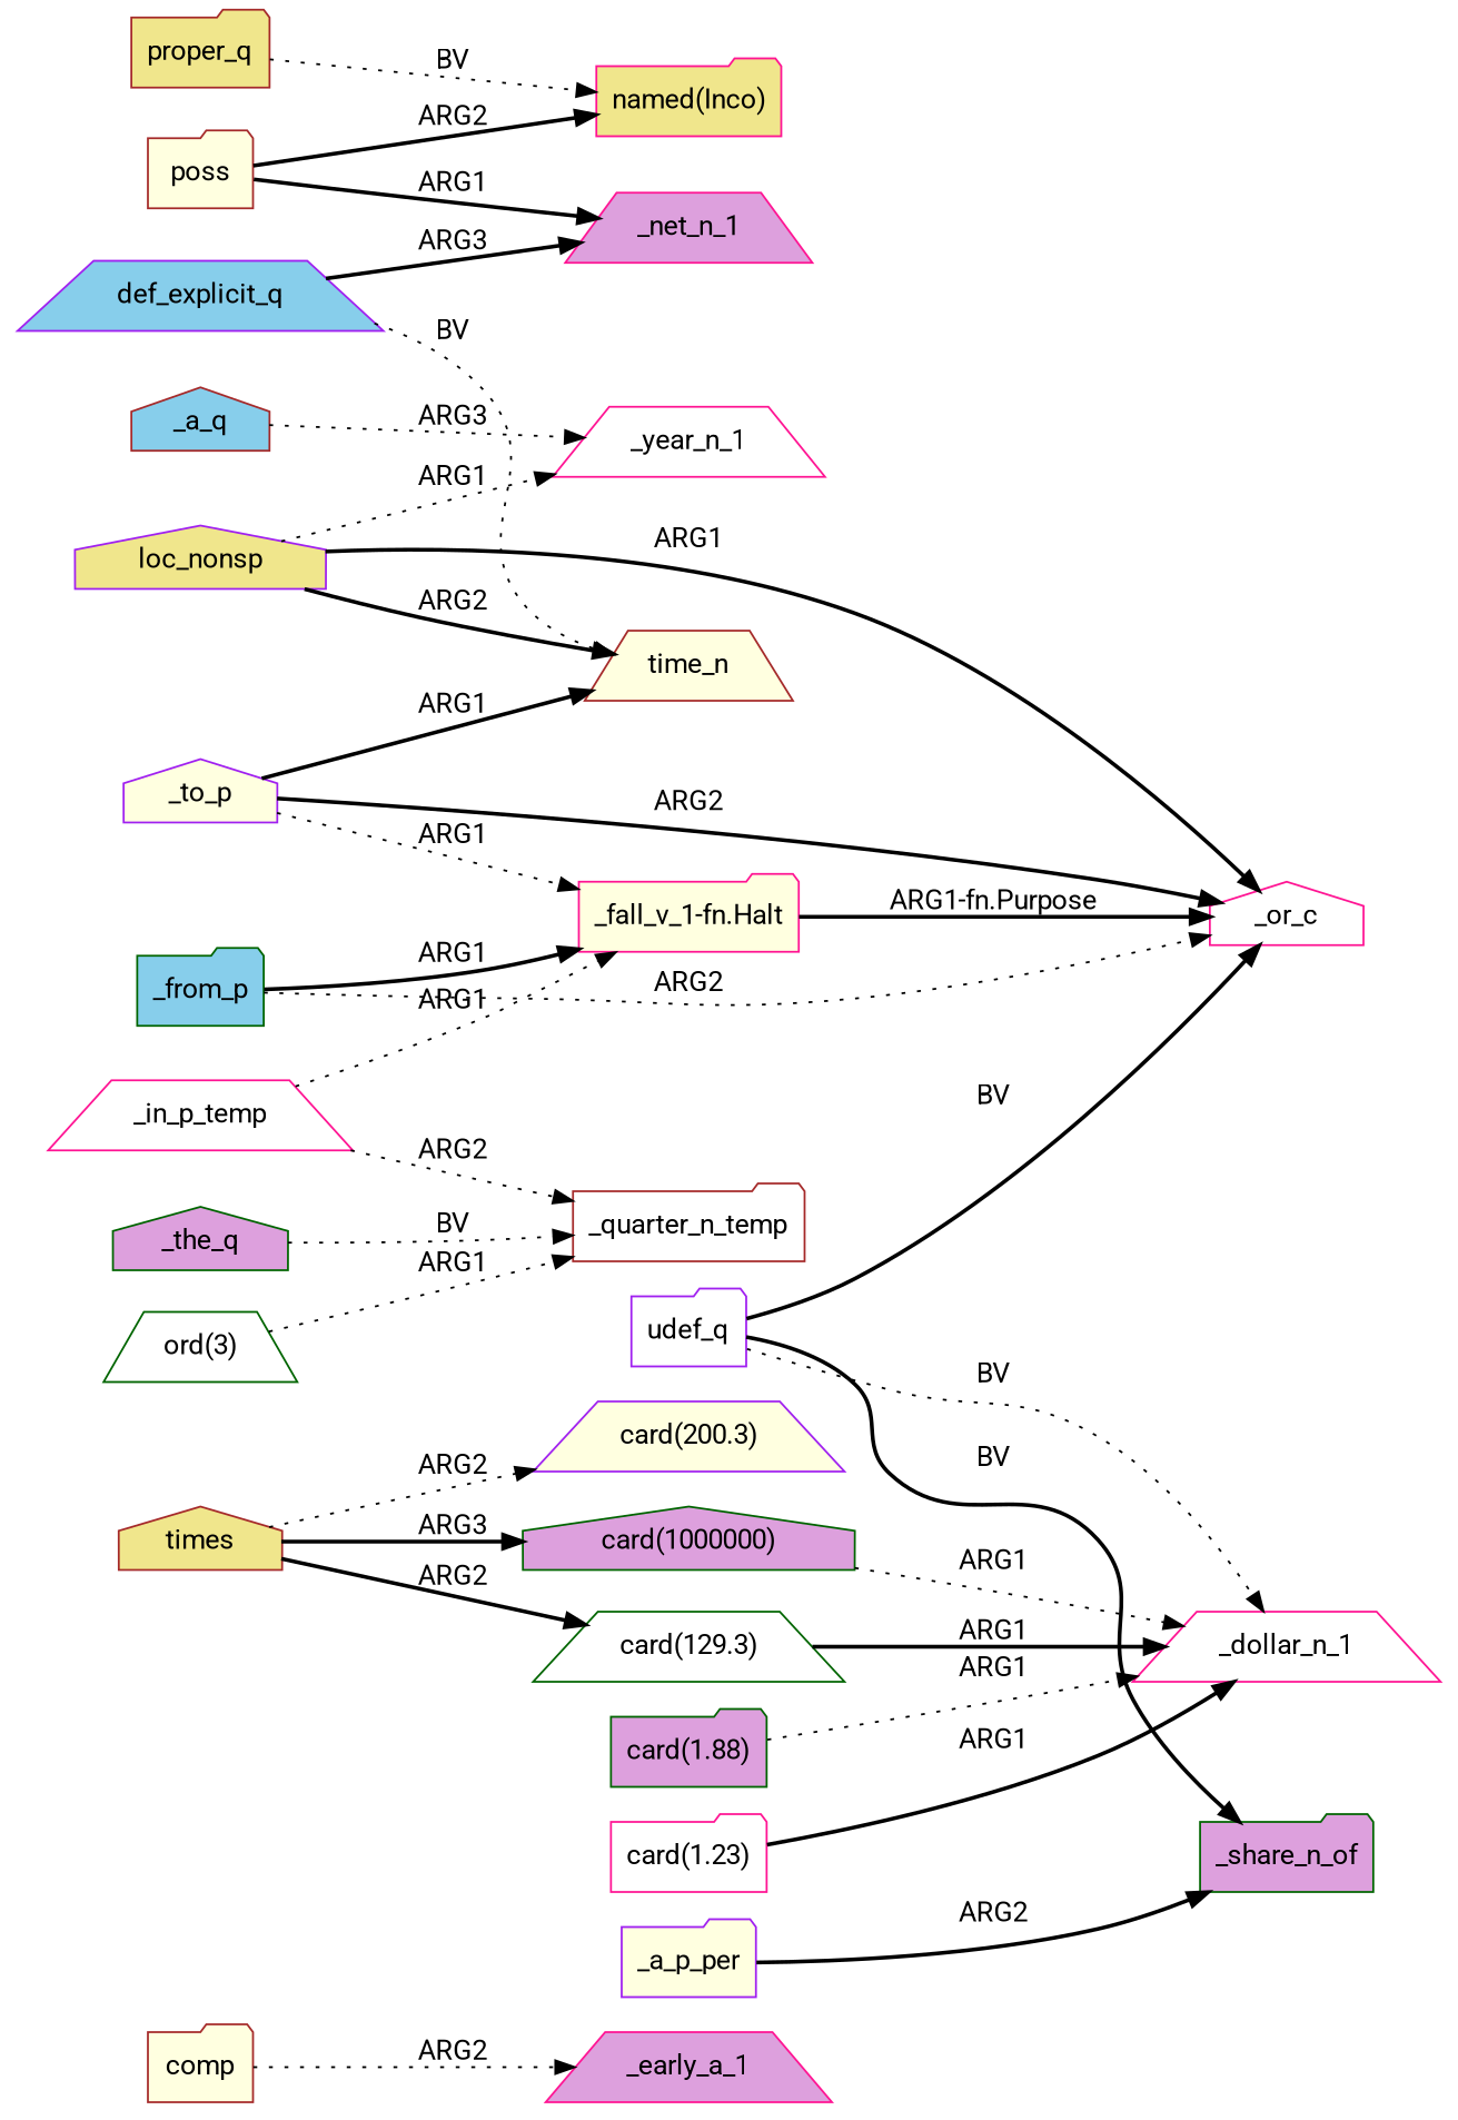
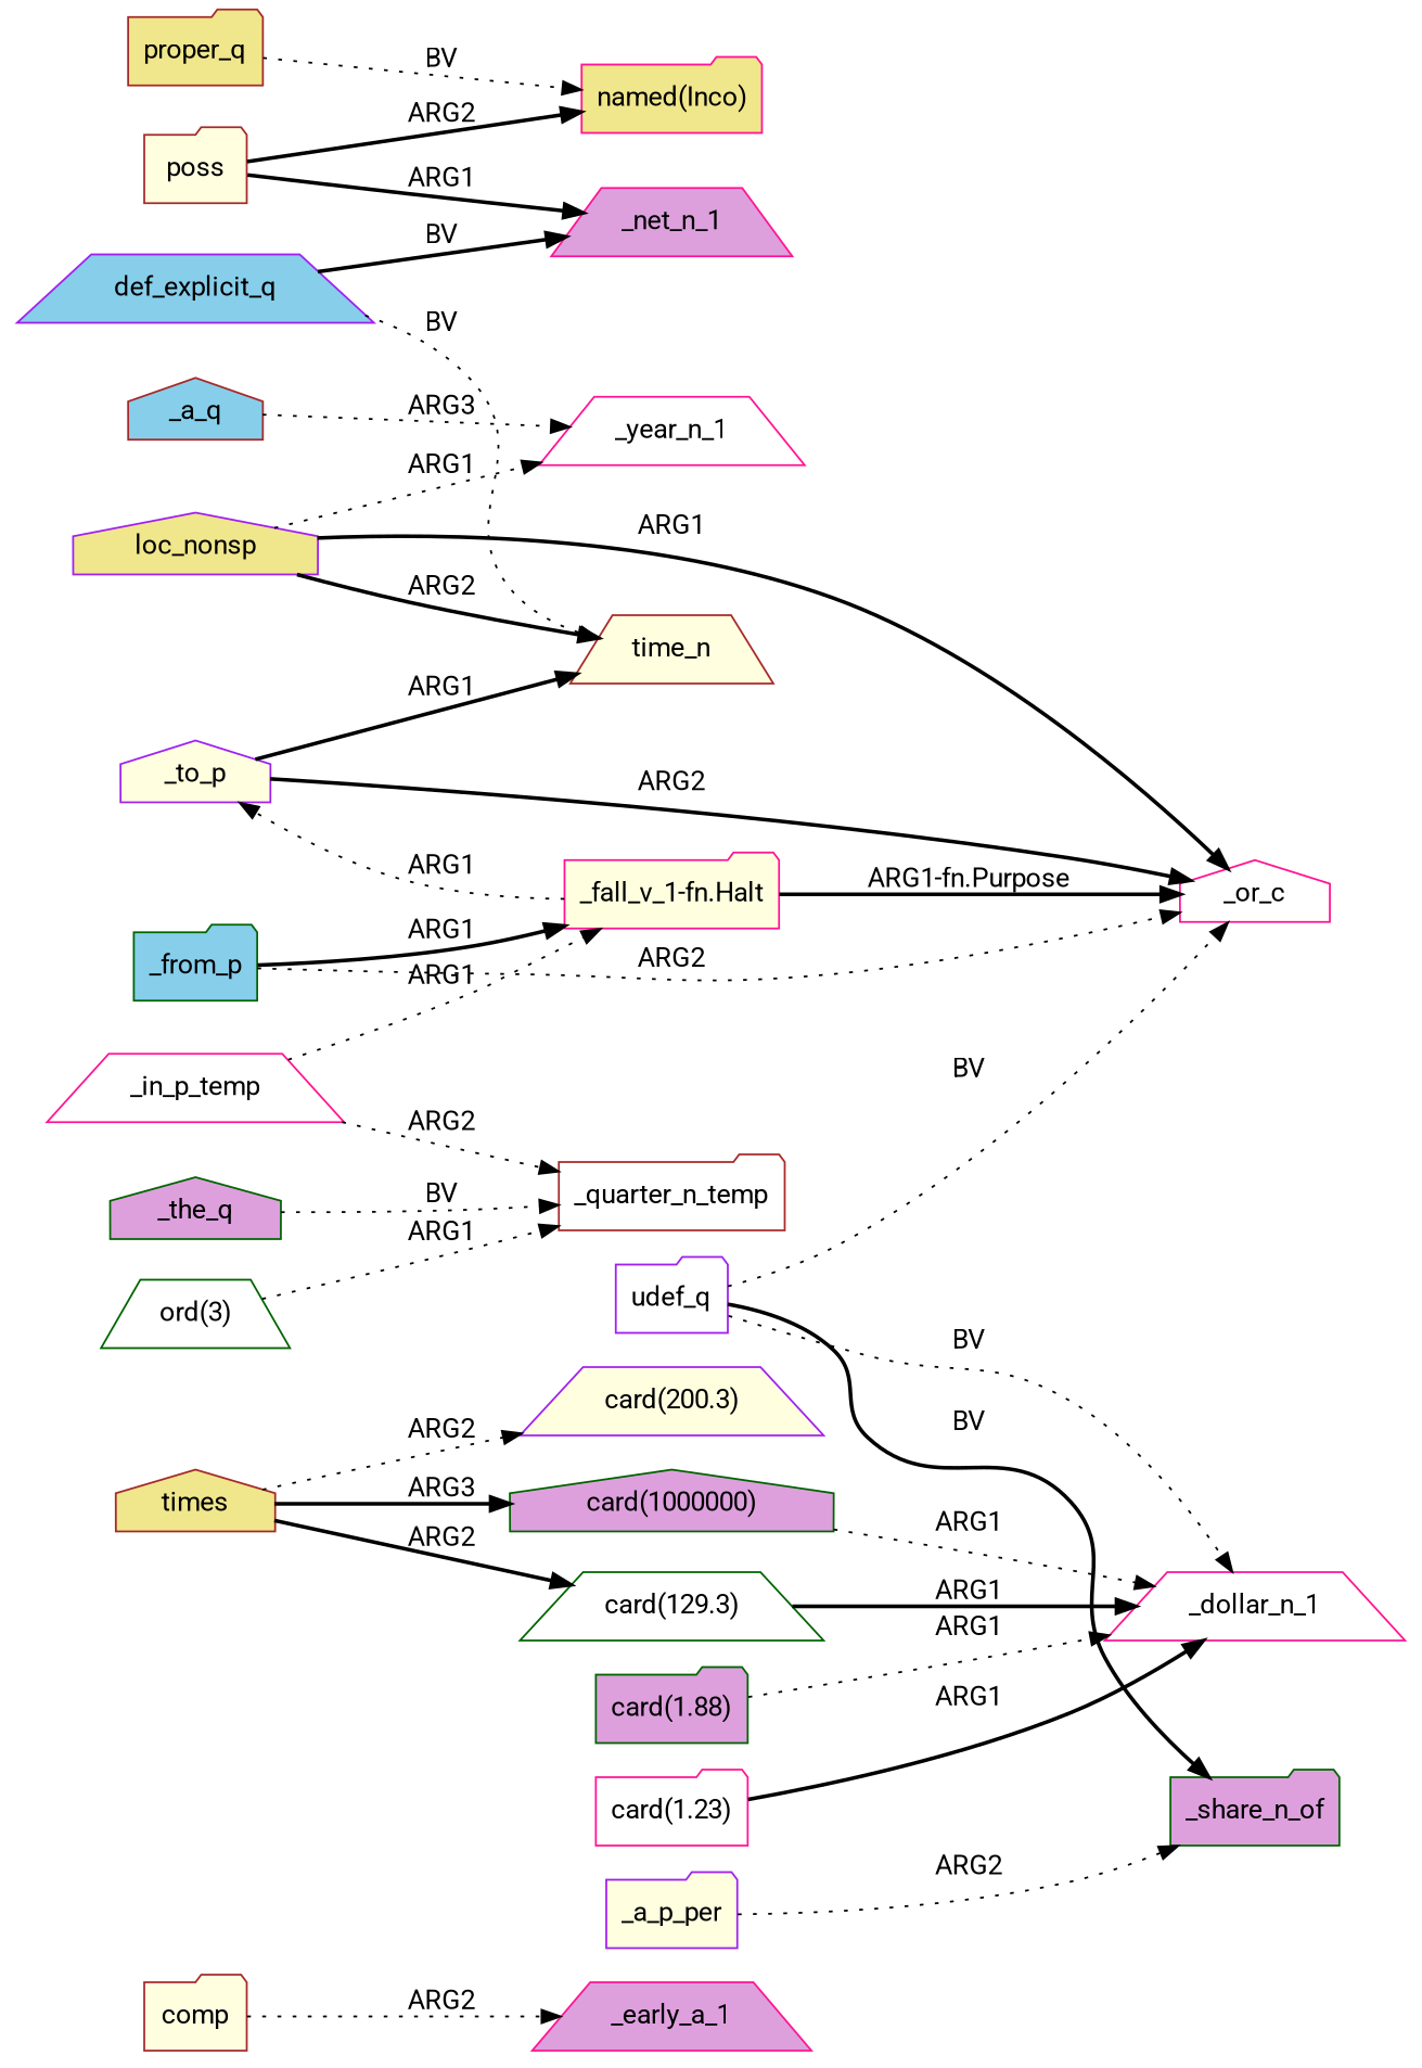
  digraph {
    fontname=Roboto
    rankdir=LR
    node [color=deeppink fillcolor=white fontname=Roboto shape=folder style=filled]
    edge [fontname=Roboto style=bold]
    _early_a_1 [fillcolor=plum shape=trapezium]
    time_n [color=brown fillcolor=lightyellow shape=trapezium]
    def_explicit_q [color=purple fillcolor=skyblue shape=trapezium]
    _net_n_1 [fillcolor=plum shape=trapezium]
    _to_p [color=purple fillcolor=lightyellow shape=house]
    _or_c [shape=house]
    "_fall_v_1-fn.Halt" [fillcolor=lightyellow]
    _in_p_temp [shape=trapezium]
    _quarter_n_temp [color=brown]
    "ord(3)" [color=darkgreen shape=trapezium]
    loc_nonsp [color=purple fillcolor=khaki shape=house]
    _year_n_1 [shape=trapezium]
    _the_q [color=darkgreen fillcolor=plum shape=house]
    times [color=brown fillcolor=khaki shape=house]
    "card(1000000)" [color=darkgreen fillcolor=plum shape=house]
    "card(129.3)" [color=darkgreen shape=trapezium]
    "card(200.3)" [color=purple fillcolor=lightyellow shape=trapezium]
    _dollar_n_1 [shape=trapezium]
    comp [color=brown fillcolor=lightyellow]
    _a_q [color=brown fillcolor=skyblue shape=house]
    udef_q [color=purple]
    _share_n_of [color=darkgreen fillcolor=plum]
    _a_p_per [color=purple fillcolor=lightyellow]
    "card(1.23)"
    _from_p [color=darkgreen fillcolor=skyblue]
    proper_q [color=brown fillcolor=khaki]
    "named(Inco)" [fillcolor=khaki]
    "card(1.88)" [color=darkgreen fillcolor=plum]
    poss [color=brown fillcolor=lightyellow]
    def_explicit_q -> time_n [label=BV style=dotted]
-   def_explicit_q -> _net_n_1 [label=ARG3]
+   def_explicit_q -> _net_n_1 [label=BV]
    _to_p -> time_n [label=ARG1]
    _to_p -> _or_c [label=ARG2]
-   _to_p -> "_fall_v_1-fn.Halt" [label=ARG1 style=dotted]
+   "_fall_v_1-fn.Halt" -> _to_p [label=ARG1 style=dotted]
    "_fall_v_1-fn.Halt" -> _or_c [label="ARG1-fn.Purpose"]
    _in_p_temp -> "_fall_v_1-fn.Halt" [label=ARG1 style=dotted]
    _in_p_temp -> _quarter_n_temp [label=ARG2 style=dotted]
    "ord(3)" -> _quarter_n_temp [label=ARG1 style=dotted]
    loc_nonsp -> time_n [label=ARG2]
    loc_nonsp -> _or_c [label=ARG1]
    loc_nonsp -> _year_n_1 [label=ARG1 style=dotted]
    _the_q -> _quarter_n_temp [label=BV style=dotted]
    times -> "card(1000000)" [label=ARG3]
    times -> "card(129.3)" [label=ARG2]
    times -> "card(200.3)" [label=ARG2 style=dotted]
    "card(1000000)" -> _dollar_n_1 [label=ARG1 style=dotted]
    "card(129.3)" -> _dollar_n_1 [label=ARG1]
    comp -> _early_a_1 [label=ARG2 style=dotted]
    _a_q -> _year_n_1 [label=ARG3 style=dotted]
-   udef_q -> _or_c [label=BV]
+   udef_q -> _or_c [label=BV style=dotted]
    udef_q -> _dollar_n_1 [label=BV style=dotted]
    udef_q -> _share_n_of [label=BV]
-   _a_p_per -> _share_n_of [label=ARG2]
+   _a_p_per -> _share_n_of [label=ARG2 style=dotted]
    "card(1.23)" -> _dollar_n_1 [label=ARG1]
    _from_p -> _or_c [label=ARG2 style=dotted]
    _from_p -> "_fall_v_1-fn.Halt" [label=ARG1]
    proper_q -> "named(Inco)" [label=BV style=dotted]
    "card(1.88)" -> _dollar_n_1 [label=ARG1 style=dotted]
    poss -> _net_n_1 [label=ARG1]
    poss -> "named(Inco)" [label=ARG2]
  }
